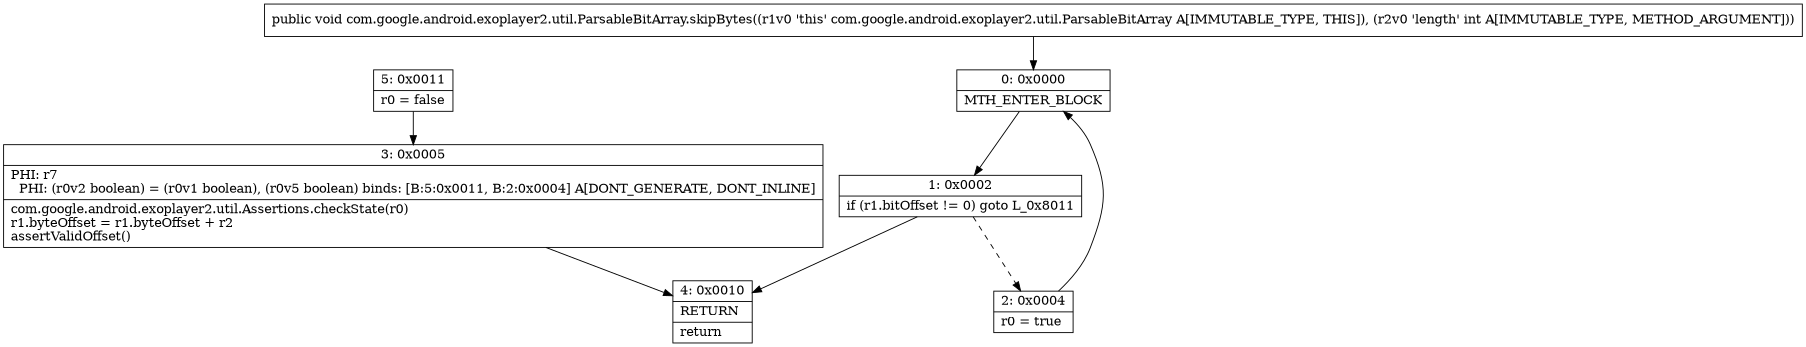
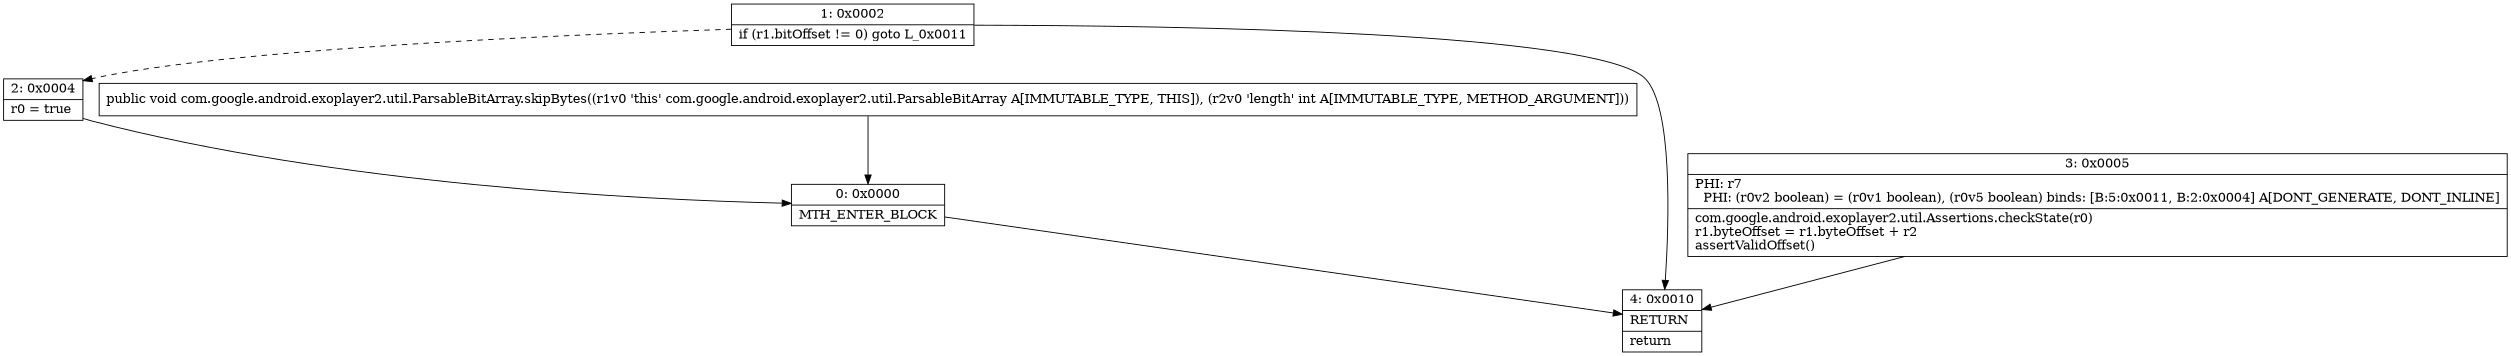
  digraph {
    node [shape=record]
    n1 [label="{0\:\ 0x0000|MTH_ENTER_BLOCK\l}"]
-   n2 [label="{1\:\ 0x0002|if (r1.bitOffset != 0) goto L_0x8011\l}"]
+   n2 [label="{1\:\ 0x0002|if (r1.bitOffset != 0) goto L_0x0011\l}"]
    n3 [label="{2\:\ 0x0004|r0 = true\l}"]
    n4 [label="{4\:\ 0x0010|RETURN\l|return\l}"]
-   n5 [label="{5\:\ 0x0011|r0 = false\l}"]
    n6 [label="{3\:\ 0x0005|PHI: r7 \l  PHI: (r0v2 boolean) = (r0v1 boolean), (r0v5 boolean) binds: [B:5:0x0011, B:2:0x0004] A[DONT_GENERATE, DONT_INLINE]\l|com.google.android.exoplayer2.util.Assertions.checkState(r0)\lr1.byteOffset = r1.byteOffset + r2\lassertValidOffset()\l}"]
    n7 [label="{public void com.google.android.exoplayer2.util.ParsableBitArray.skipBytes((r1v0 'this' com.google.android.exoplayer2.util.ParsableBitArray A[IMMUTABLE_TYPE, THIS]), (r2v0 'length' int A[IMMUTABLE_TYPE, METHOD_ARGUMENT])) }"]
-   n1 -> n2
+   n1 -> n4
    n2 -> n3 [style=dashed]
    n2 -> n4
    n3 -> n1
-   n5 -> n6
    n6 -> n4
    n7 -> n1
  }
